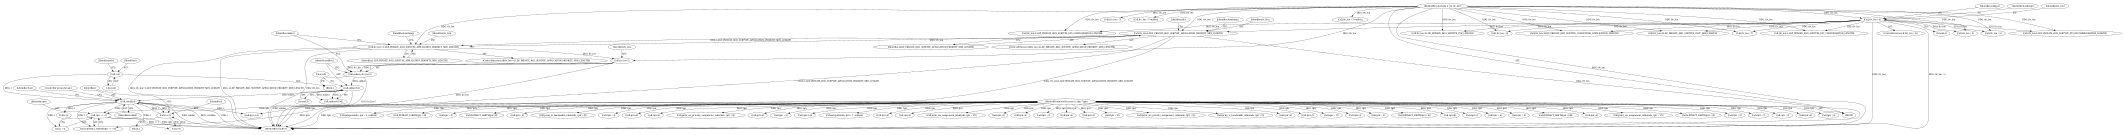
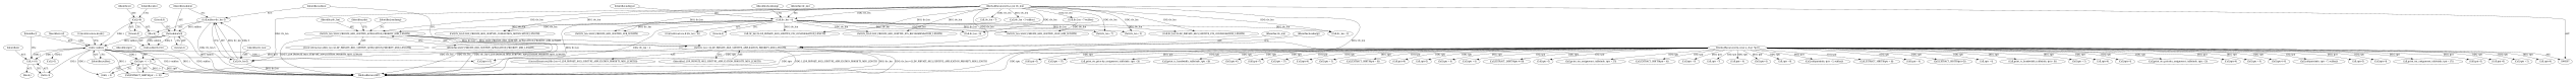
  digraph {
    fontname="Noto Serif"
    node [fontname="Noto Serif"]
    edge [fontname="Noto Serif"]
    n1 [label="(Call,tptr + i + 5)"]
    n2 [label="(MethodReturn,RET)"]
    n3 [label="(Call,i + 5)"]
    n4 [label="(Call,EXTRACT_16BITS(tptr + i + 5))"]
    n5 [label="(MethodParameterIn,const u_char *tptr)"]
    n6 [label="(Call,print_tsa_assignment_table(ndo, tptr + 17))"]
    n7 [label="(Call,EXTRACT_16BITS(tptr + 4))"]
    n8 [label="(Call,tptr + 9)"]
    n9 [label="(Call,tptr + 7)"]
    n10 [label="(Call,tptr + 4)"]
    n11 [label="(Call,tptr+4)"]
    n12 [label="(Call,tptr + 6)"]
    n13 [label="(Call,safeputs(ndo, tptr + 5, sublen))"]
    n14 [label="(Call,EXTRACT_16BITS(tptr + 4))"]
    n15 [label="(Call,tptr + 4)"]
    n16 [label="(Call,EXTRACT_16BITS(tptr+5))"]
    n17 [label="(Call,tptr + 4)"]
    n18 [label="(Call,print_tc_bandwidth_table(ndo, tptr + 9))"]
    n19 [label="(Call,tptr + 5)"]
    n20 [label="(Call,tptr+4)"]
    n21 [label="(Call,tptr+4)"]
    n22 [label="(Call,print_ets_priority_assignment_table(ndo, tptr + 5))"]
    n23 [label="(Call,tptr+4)"]
    n24 [label="(Call,tptr + 9)"]
    n25 [label="(Call,tptr+i+8)"]
    n26 [label="(Call,safeputs(ndo, tptr + 7, sublen))"]
    n27 [label="(Call,tptr+5)"]
    n28 [label="(Call,tptr+4)"]
    n29 [label="(Call,print_tsa_assignment_table(ndo, tptr + 17))"]
    n30 [label="(Call,tptr+3)"]
    n31 [label="(Call,tptr+6)"]
    n32 [label="(Call,tptr + 5)"]
    n33 [label="(Call,tptr+4)"]
    n34 [label="(Call,tptr+5)"]
    n35 [label="(Call,tptr + 17)"]
    n36 [label="(Call,print_ets_priority_assignment_table(ndo, tptr + 5))"]
    n37 [label="(Call,print_tc_bandwidth_table(ndo, tptr + 9))"]
    n38 [label="(Call,tptr+6)"]
    n39 [label="(Call,tptr+7)"]
    n40 [label="(Call,tptr+i+5)"]
    n41 [label="(Call,tptr + 17)"]
    n42 [label="(Call,tptr+4)"]
    n43 [label="(Call,tptr + 5)"]
    n44 [label="(Call,EXTRACT_16BITS(tptr + 6))"]
    n45 [label="(Call,tptr+8)"]
    n46 [label="(Call,tptr+5)"]
    n47 [label="(Call,tptr + 4)"]
    n48 [label="(Call,tptr + 4)"]
    n49 [label="(Call,EXTRACT_24BITS(tptr+i+8))"]
    n50 [label="(Call,tptr+5)"]
    1000107
    n52 [label="(Call,i<sublen)"]
    n53 [label="(Call,i=i+3)"]
    n54 [label="(Identifier,sublen)"]
    n55 [label="(Call,i+5)"]
    n56 [label="(Call,i+3)"]
    n57 [label="(Block,)"]
    n58 [label="(Call,i=0)"]
    n59 [label="(Block,)"]
    n60 [label="(Literal,0)"]
    n61 [label="(Call,sublen%3)"]
    n62 [label="(Call,sublen%3!=0)"]
    n63 [label="(Literal,3)"]
    n64 [label="(Call,sublen=tlv_len-5)"]
    n65 [label="(Call,tlv_len-5)"]
    n66 [label="(Call,tlv_len<=LLDP_PRIVATE_8021_SUBTYPE_APPLICATION_PRIORITY_MIN_LENGTH)"]
    n67 [label="(Identifier,LLDP_PRIVATE_8021_SUBTYPE_APPLICATION_PRIORITY_MIN_LENGTH)"]
    n68 [label="(ControlStructure,if(tlv_len<=LLDP_PRIVATE_8021_SUBTYPE_APPLICATION_PRIORITY_MIN_LENGTH))"]
    n69 [label="(Call,tlv_len<LLDP_PRIVATE_8021_SUBTYPE_APPLICATION_PRIORITY_MIN_LENGTH)"]
    n70 [label="(ControlStructure,if(tlv_len<LLDP_PRIVATE_8021_SUBTYPE_APPLICATION_PRIORITY_MIN_LENGTH))"]
    n71 [label="(Identifier,LLDP_PRIVATE_8021_SUBTYPE_APPLICATION_PRIORITY_MIN_LENGTH)"]
    n72 [label="(Call,tlv_len < 4)"]
    n73 [label="(Call,tlv_len < 6)"]
    n74 [label="(Call,tlv_len < 5)"]
    n75 [label="(Call,tlv_len<LLDP_PRIVATE_8021_SUBTYPE_ETS_CONFIGURATION_LENGTH)"]
    n76 [label="(ControlStructure,if (tlv_len < 4))"]
    n77 [label="(Literal,4)"]
    n78 [label="(Call,tlv_len<LLDP_PRIVATE_8021_SUBTYPE_ETS_RECOMMENDATION_LENGTH)"]
    n79 [label="(Call,tlv_len < 7)"]
    n80 [label="(Call,tlv_len<LLDP_PRIVATE_8021_SUBTYPE_CONGESTION_NOTIFICATION_LENGTH)"]
    n81 [label="(Call,tlv_len<LLDP_PRIVATE_8021_SUBTYPE_EVB_LENGTH)"]
    n82 [label="(Call,tlv_len<LLDP_PRIVATE_8021_SUBTYPE_CDCP_MIN_LENGTH)"]
    n83 [label="(Call,tlv_len<LLDP_PRIVATE_8021_SUBTYPE_PFC_CONFIGURATION_LENGTH)"]
    n84 [label="(Call,tlv_len < 6)"]
    n85 [label="(MethodParameterIn,u_int tlv_len)"]
    n86 [label="(Call,tlv_len < 7)"]
    n87 [label="(Call,tlv_len < 7+sublen)"]
    n88 [label="(Call,tlv_len < 5+sublen)"]
    n89 [label="(Identifier,subtype)"]
    n90 [label="(Identifier,tlv_len)"]
    n91 [label="(Identifier,ndo)"]
    n92 [label="(Identifier,tval)"]
    n93 [label="(Identifier,hexdump)"]
    n94 [label="(Identifier,hexdump)"]
    n95 [label="(Identifier,ndo)"]
    n96 [label="(Identifier,hexdump)"]
    n97 [label="(Identifier,tptr)"]
    n98 [label="(Identifier,sublen)"]
    n99 [label="(Identifier,sublen)"]
    n100 [label="(ControlStructure,break;)"]
    n101 [label="(Identifier,i)"]
    n102 [label="(Identifier,tlv_len)"]
    n103 [label="(Identifier,tlv_len)"]
    n104 [label="(Literal,0)"]
    n105 [label="(Identifier,i)"]
    n106 [label="(Identifier,tlv_len)"]
    n107 [label="(Identifier,i)"]
    n1 -> n2 [label="DDG: i + 5"]
    n1 -> n2 [label="DDG: tptr"]
    n1 -> n3 [label="CFG: "]
    n1 -> n4 [label="AST: "]
    n3 -> n1 [label="AST: "]
    n4 -> n1 [label="CFG: "]
    n5 -> n1 [label="DDG: tptr"]
    n5 -> n2 [label="DDG: tptr"]
    n5 -> n4 [label="DDG: tptr"]
    n5 -> n6 [label="DDG: tptr"]
    n5 -> n7 [label="DDG: tptr"]
    n5 -> n8 [label="DDG: tptr"]
    n5 -> n9 [label="DDG: tptr"]
    n5 -> n10 [label="DDG: tptr"]
    n5 -> n11 [label="DDG: tptr"]
    n5 -> n12 [label="DDG: tptr"]
    n5 -> n13 [label="DDG: tptr"]
    n5 -> n14 [label="DDG: tptr"]
    n5 -> n15 [label="DDG: tptr"]
    n5 -> n16 [label="DDG: tptr"]
    n5 -> n17 [label="DDG: tptr"]
    n5 -> n18 [label="DDG: tptr"]
    n5 -> n19 [label="DDG: tptr"]
    n5 -> n20 [label="DDG: tptr"]
    n5 -> n21 [label="DDG: tptr"]
    n5 -> n22 [label="DDG: tptr"]
    n5 -> n23 [label="DDG: tptr"]
    n5 -> n24 [label="DDG: tptr"]
    n5 -> n25 [label="DDG: tptr"]
    n5 -> n26 [label="DDG: tptr"]
    n5 -> n27 [label="DDG: tptr"]
    n5 -> n28 [label="DDG: tptr"]
    n5 -> n29 [label="DDG: tptr"]
    n5 -> n30 [label="DDG: tptr"]
    n5 -> n31 [label="DDG: tptr"]
    n5 -> n32 [label="DDG: tptr"]
    n5 -> n33 [label="DDG: tptr"]
    n5 -> n34 [label="DDG: tptr"]
    n5 -> n35 [label="DDG: tptr"]
    n5 -> n36 [label="DDG: tptr"]
    n5 -> n37 [label="DDG: tptr"]
    n5 -> n38 [label="DDG: tptr"]
    n5 -> n39 [label="DDG: tptr"]
    n5 -> n40 [label="DDG: tptr"]
    n5 -> n41 [label="DDG: tptr"]
    n5 -> n42 [label="DDG: tptr"]
    n5 -> n43 [label="DDG: tptr"]
    n5 -> n44 [label="DDG: tptr"]
    n5 -> n45 [label="DDG: tptr"]
    n5 -> n46 [label="DDG: tptr"]
    n5 -> n47 [label="DDG: tptr"]
    n5 -> n48 [label="DDG: tptr"]
    n5 -> n49 [label="DDG: tptr"]
    n5 -> n50 [label="DDG: tptr"]
    n5 -> 1000107 [label="AST: "]
    n52 -> n1 [label="DDG: i"]
    n52 -> n2 [label="DDG: sublen"]
    n52 -> n2 [label="DDG: i<sublen"]
    n52 -> n2 [label="DDG: i"]
    n52 -> n3 [label="DDG: i"]
    n52 -> n4 [label="DDG: i"]
    n52 -> n40 [label="DDG: i"]
    n52 -> n53 [label="DDG: i"]
    n52 -> n54 [label="CFG: "]
    n52 -> n55 [label="DDG: i"]
    n52 -> n56 [label="DDG: i"]
    n53 -> n52 [label="DDG: i"]
    n53 -> n56 [label="CFG: "]
    n53 -> n57 [label="AST: "]
    n54 -> n52 [label="AST: "]
    n56 -> n53 [label="AST: "]
    n58 -> n52 [label="DDG: i"]
    n58 -> n59 [label="AST: "]
    n58 -> n60 [label="CFG: "]
    n60 -> n58 [label="AST: "]
    n61 -> n2 [label="DDG: sublen"]
    n61 -> n52 [label="DDG: sublen"]
    n61 -> n62 [label="AST: "]
    n61 -> n62 [label="DDG: sublen"]
    n61 -> n62 [label="DDG: 3"]
    n61 -> n63 [label="CFG: "]
    n63 -> n61 [label="AST: "]
    n64 -> n2 [label="DDG: tlv_len-5"]
    n64 -> n59 [label="AST: "]
    n64 -> n61 [label="DDG: sublen"]
+   n64 -> n65 [label="CFG: "]
    n65 -> n2 [label="DDG: tlv_len"]
    n65 -> n64 [label="AST: "]
    n65 -> n64 [label="DDG: tlv_len"]
    n65 -> n64 [label="DDG: 5"]
    n66 -> n2 [label="DDG: LLDP_PRIVATE_8021_SUBTYPE_APPLICATION_PRIORITY_MIN_LENGTH"]
    n66 -> n2 [label="DDG: tlv_len"]
    n66 -> n2 [label="DDG: tlv_len<=LLDP_PRIVATE_8021_SUBTYPE_APPLICATION_PRIORITY_MIN_LENGTH"]
    n66 -> n65 [label="DDG: tlv_len"]
    n66 -> n67 [label="CFG: "]
    n66 -> n68 [label="AST: "]
    n67 -> n66 [label="AST: "]
    n69 -> n2 [label="DDG: tlv_len<LLDP_PRIVATE_8021_SUBTYPE_APPLICATION_PRIORITY_MIN_LENGTH"]
    n69 -> n2 [label="DDG: LLDP_PRIVATE_8021_SUBTYPE_APPLICATION_PRIORITY_MIN_LENGTH"]
    n69 -> n2 [label="DDG: tlv_len"]
    n69 -> n66 [label="DDG: tlv_len"]
    n69 -> n66 [label="DDG: LLDP_PRIVATE_8021_SUBTYPE_APPLICATION_PRIORITY_MIN_LENGTH"]
    n69 -> n70 [label="AST: "]
    n69 -> n71 [label="CFG: "]
    n71 -> n69 [label="AST: "]
    n72 -> n2 [label="DDG: tlv_len < 4"]
    n72 -> n2 [label="DDG: tlv_len"]
    n72 -> n69 [label="DDG: tlv_len"]
    n72 -> n73 [label="DDG: tlv_len"]
    n72 -> n74 [label="DDG: tlv_len"]
    n72 -> n75 [label="DDG: tlv_len"]
    n72 -> n76 [label="AST: "]
    n72 -> n77 [label="CFG: "]
    n72 -> n78 [label="DDG: tlv_len"]
    n72 -> n79 [label="DDG: tlv_len"]
    n72 -> n80 [label="DDG: tlv_len"]
    n72 -> n81 [label="DDG: tlv_len"]
    n72 -> n82 [label="DDG: tlv_len"]
    n72 -> n83 [label="DDG: tlv_len"]
    n72 -> n84 [label="DDG: tlv_len"]
    n85 -> n2 [label="DDG: tlv_len"]
    n85 -> 1000107 [label="AST: "]
    n85 -> n65 [label="DDG: tlv_len"]
    n85 -> n66 [label="DDG: tlv_len"]
    n85 -> n69 [label="DDG: tlv_len"]
    n85 -> n72 [label="DDG: tlv_len"]
    n85 -> n73 [label="DDG: tlv_len"]
    n85 -> n74 [label="DDG: tlv_len"]
    n85 -> n75 [label="DDG: tlv_len"]
    n85 -> n78 [label="DDG: tlv_len"]
    n85 -> n79 [label="DDG: tlv_len"]
    n85 -> n80 [label="DDG: tlv_len"]
    n85 -> n81 [label="DDG: tlv_len"]
-   n85 -> n82 [label="DDG: tlv_len"]
+   n87 -> n82 [label="DDG: tlv_len"]
    n85 -> n83 [label="DDG: tlv_len"]
    n85 -> n84 [label="DDG: tlv_len"]
    n85 -> n86 [label="DDG: tlv_len"]
    n85 -> n87 [label="DDG: tlv_len"]
    n85 -> n88 [label="DDG: tlv_len"]
    n89 -> n72 [label="CFG: "]
    n90 -> n66 [label="AST: "]
    n91 -> n69 [label="CFG: "]
    n92 -> n52 [label="CFG: "]
    n93 -> n66 [label="CFG: "]
    n94 -> n69 [label="CFG: "]
    n95 -> n58 [label="CFG: "]
    n96 -> n72 [label="CFG: "]
    n97 -> n1 [label="AST: "]
    n98 -> n64 [label="AST: "]
    n98 -> n66 [label="CFG: "]
    n99 -> n61 [label="AST: "]
    n99 -> n64 [label="CFG: "]
    n100 -> n52 [label="CFG: "]
    n101 -> n52 [label="AST: "]
    n101 -> n53 [label="CFG: "]
    n102 -> n65 [label="AST: "]
    n103 -> n69 [label="AST: "]
    n104 -> n61 [label="CFG: "]
    n105 -> n53 [label="AST: "]
    n106 -> n72 [label="AST: "]
    n107 -> n58 [label="AST: "]
  }
